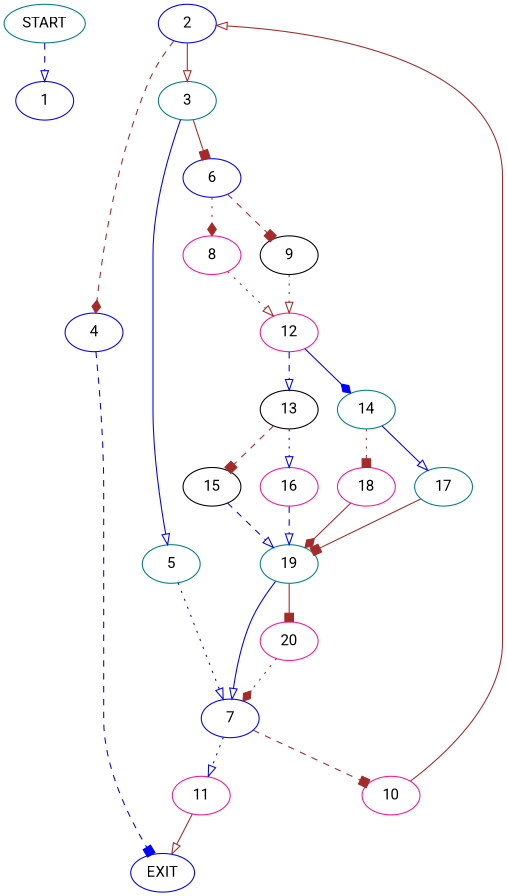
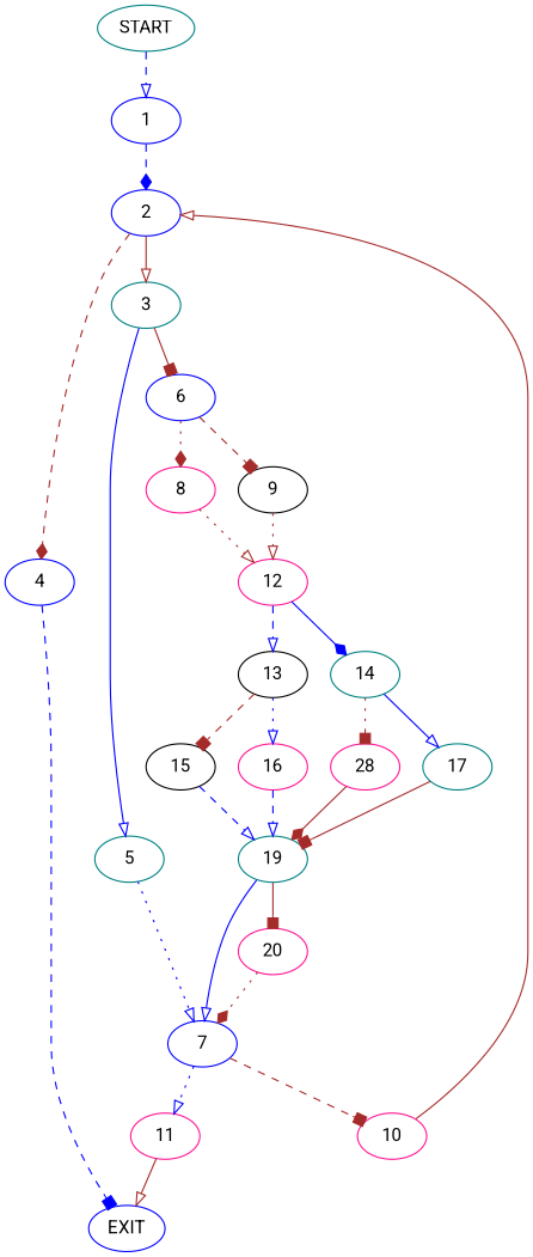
  digraph {
    fontname=Roboto
    node [color=deeppink fontname=Roboto]
    edge [arrowhead=onormal color=brown fontname=Roboto style=solid]
    n1 [color=teal label=START]
    1 [color=blue]
    2 [color=blue]
    n4 [color=blue label=EXIT]
    3 [color=teal]
    4 [color=blue]
    5 [color=teal]
    6 [color=blue]
    7 [color=blue]
    8
    9 [color=black]
    10
    11
    12
    13 [color=black]
    14 [color=teal]
    15 [color=black]
    16
    17 [color=teal]
-   18
+   18 [label=28]
    19 [color=teal]
    20
    n1 -> 1 [color=blue style=dashed]
+   1 -> 2 [arrowhead=diamond color=blue style=dashed]
    2 -> 3
    2 -> 4 [arrowhead=diamond style=dashed]
    3 -> 5 [color=blue]
    3 -> 6 [arrowhead=box]
    4 -> n4 [arrowhead=box color=blue style=dashed]
    5 -> 7 [color=blue style=dotted]
    6 -> 8 [arrowhead=diamond style=dotted]
    6 -> 9 [arrowhead=box style=dashed]
    7 -> 10 [arrowhead=box style=dashed]
    7 -> 11 [color=blue style=dotted]
    8 -> 12 [style=dotted]
    9 -> 12 [style=dotted]
    10 -> 2
    11 -> n4
    12 -> 13 [color=blue style=dashed]
    12 -> 14 [arrowhead=diamond color=blue]
    13 -> 15 [arrowhead=box style=dashed]
    13 -> 16 [color=blue style=dotted]
    14 -> 17 [color=blue]
    14 -> 18 [arrowhead=box style=dotted]
    15 -> 19 [color=blue style=dashed]
    16 -> 19 [color=blue style=dashed]
    17 -> 19 [arrowhead=box]
    18 -> 19 [arrowhead=diamond]
    19 -> 7 [color=blue]
    19 -> 20 [arrowhead=box]
    20 -> 7 [arrowhead=diamond style=dotted]
  }
